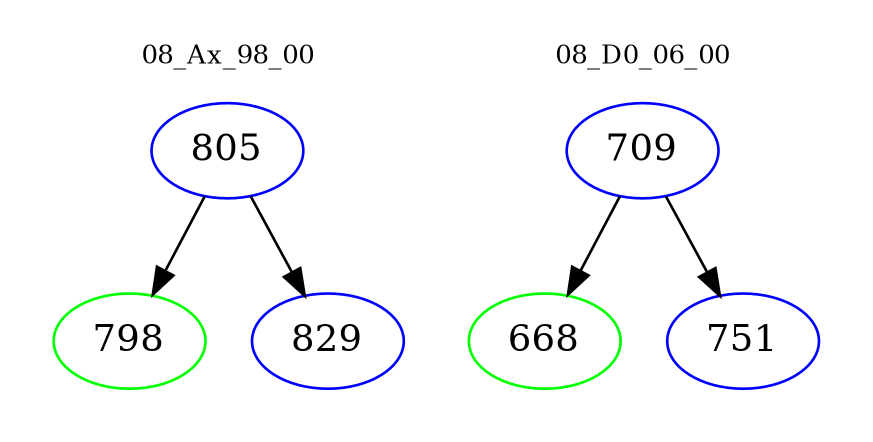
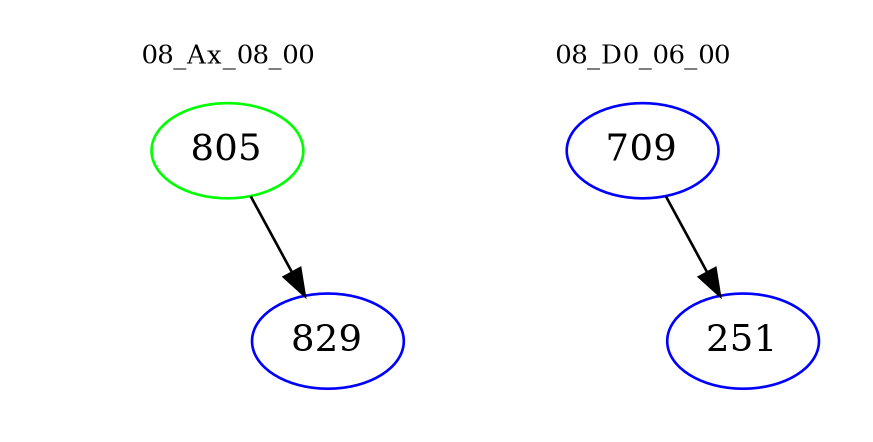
  digraph {
    node [color=blue]
    edge [color=black]
-   n1 [label=805]
-   n2 [color=green label=798]
+   n1 [color=green label=805]
    n3 [label=829]
    n4 [label=709]
-   n5 [color=green label=668]
-   n6 [label=751]
+   n6 [label=251]
    subgraph cluster_1 {
      color=white
      fontsize=10
-     label="08_Ax_98_00"
+     label="08_Ax_08_00"
      n1
-     n2
      n3
    }
    subgraph cluster_2 {
      color=white
      fontsize=10
      label="08_D0_06_00"
      n4
-     n5
      n6
    }
-   n1 -> n2
    n1 -> n3
-   n4 -> n5
    n4 -> n6
  }
